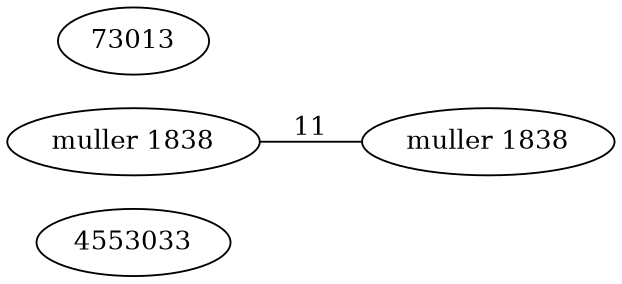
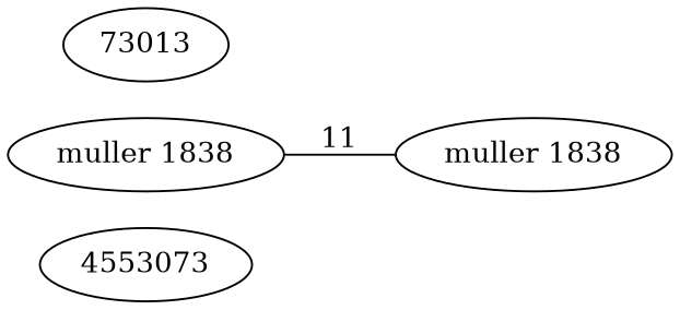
  graph {
    rankdir=LR
-   4553033
+   4553033 [label=4553073]
    n2 [label="muller 1838"]
    n3 [label="muller 1838"]
    73013
    n2 -- n3 [label=11]
  }
